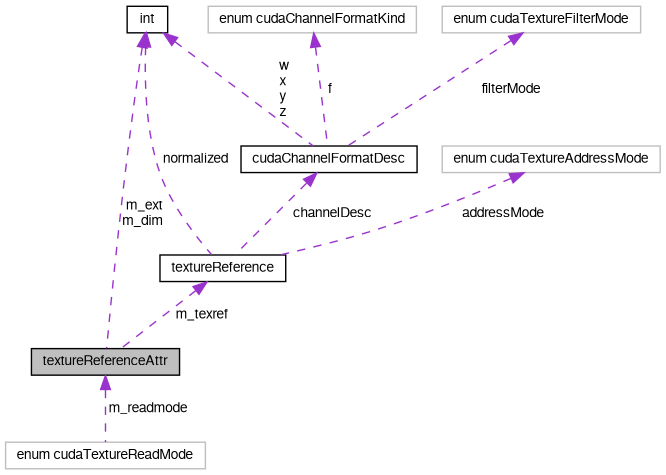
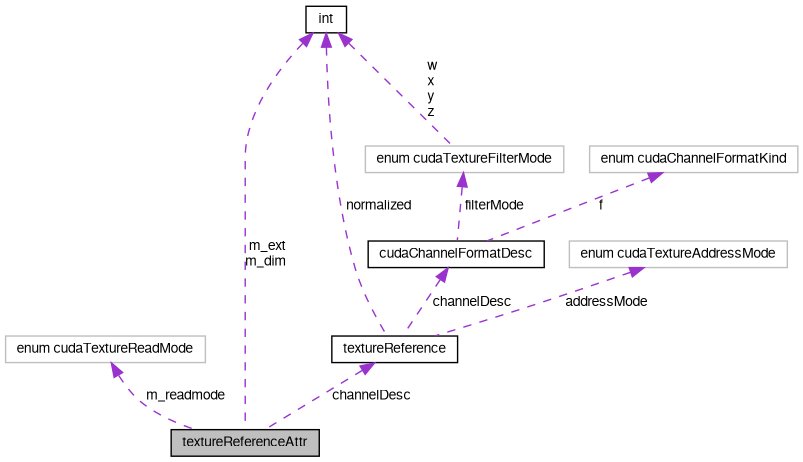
  digraph {
    node [color=black fontname=FreeSans fontsize=10 shape=record]
    edge [color=darkorchid3 dir=back fontname=FreeSans fontsize=10 labelfontname=FreeSans labelfontsize=10 style=dashed]
    n1 [fillcolor=grey75 fontcolor=black height=0.2 label=textureReferenceAttr style=filled width=0.4]
    n2 [color=grey75 height=0.2 label="enum cudaTextureReadMode" width=0.4]
    n3 [height=0.2 label=int width=0.4]
    n4 [height=0.2 label=textureReference width=0.4]
    n5 [height=0.2 label=cudaChannelFormatDesc width=0.4]
    n6 [color=grey75 height=0.2 label="enum cudaChannelFormatKind" width=0.4]
    n7 [color=grey75 height=0.2 label="enum cudaTextureAddressMode" width=0.4]
    n8 [color=grey75 height=0.2 label="enum cudaTextureFilterMode" width=0.4]
-   n1 -> n2 [label=" m_readmode"]
+   n2 -> n1 [label=" m_readmode"]
    n3 -> n1 [label=" m_ext\nm_dim"]
    n3 -> n4 [label=" normalized"]
-   n3 -> n5 [label=" w\nx\ny\nz"]
-   n4 -> n1 [label=" m_texref"]
+   n3 -> n8 [label=" w\nx\ny\nz"]
+   n4 -> n1 [label=" channelDesc"]
    n5 -> n4 [label=" channelDesc"]
    n6 -> n5 [label=" f"]
    n7 -> n4 [label=" addressMode"]
    n8 -> n5 [label=" filterMode"]
  }
